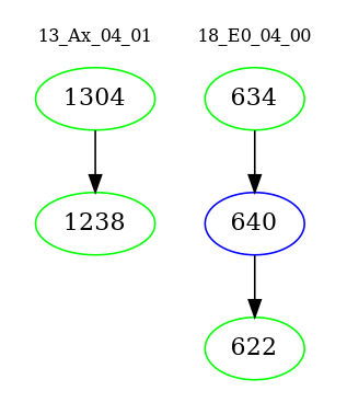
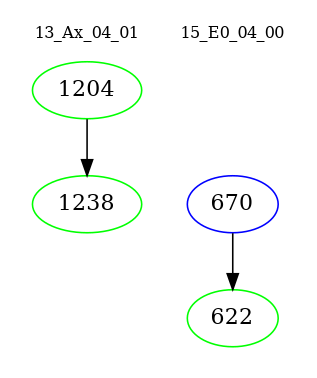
  digraph {
    node [color=green]
    edge [color=black]
-   n1 [label=1304]
+   n1 [label=1204]
    n2 [label=1238]
-   n3 [label=634]
    n4 [label=622]
-   n5 [color=blue label=640]
+   n5 [color=blue label=670]
    subgraph cluster_1 {
      color=white
      fontsize=10
      label="13_Ax_04_01"
      n1
      n2
    }
    subgraph cluster_2 {
      color=white
      fontsize=10
-     label="18_E0_04_00"
-     n3
+     label="15_E0_04_00"
      n4
      n5
    }
    n1 -> n2
-   n3 -> n5
    n5 -> n4
  }
